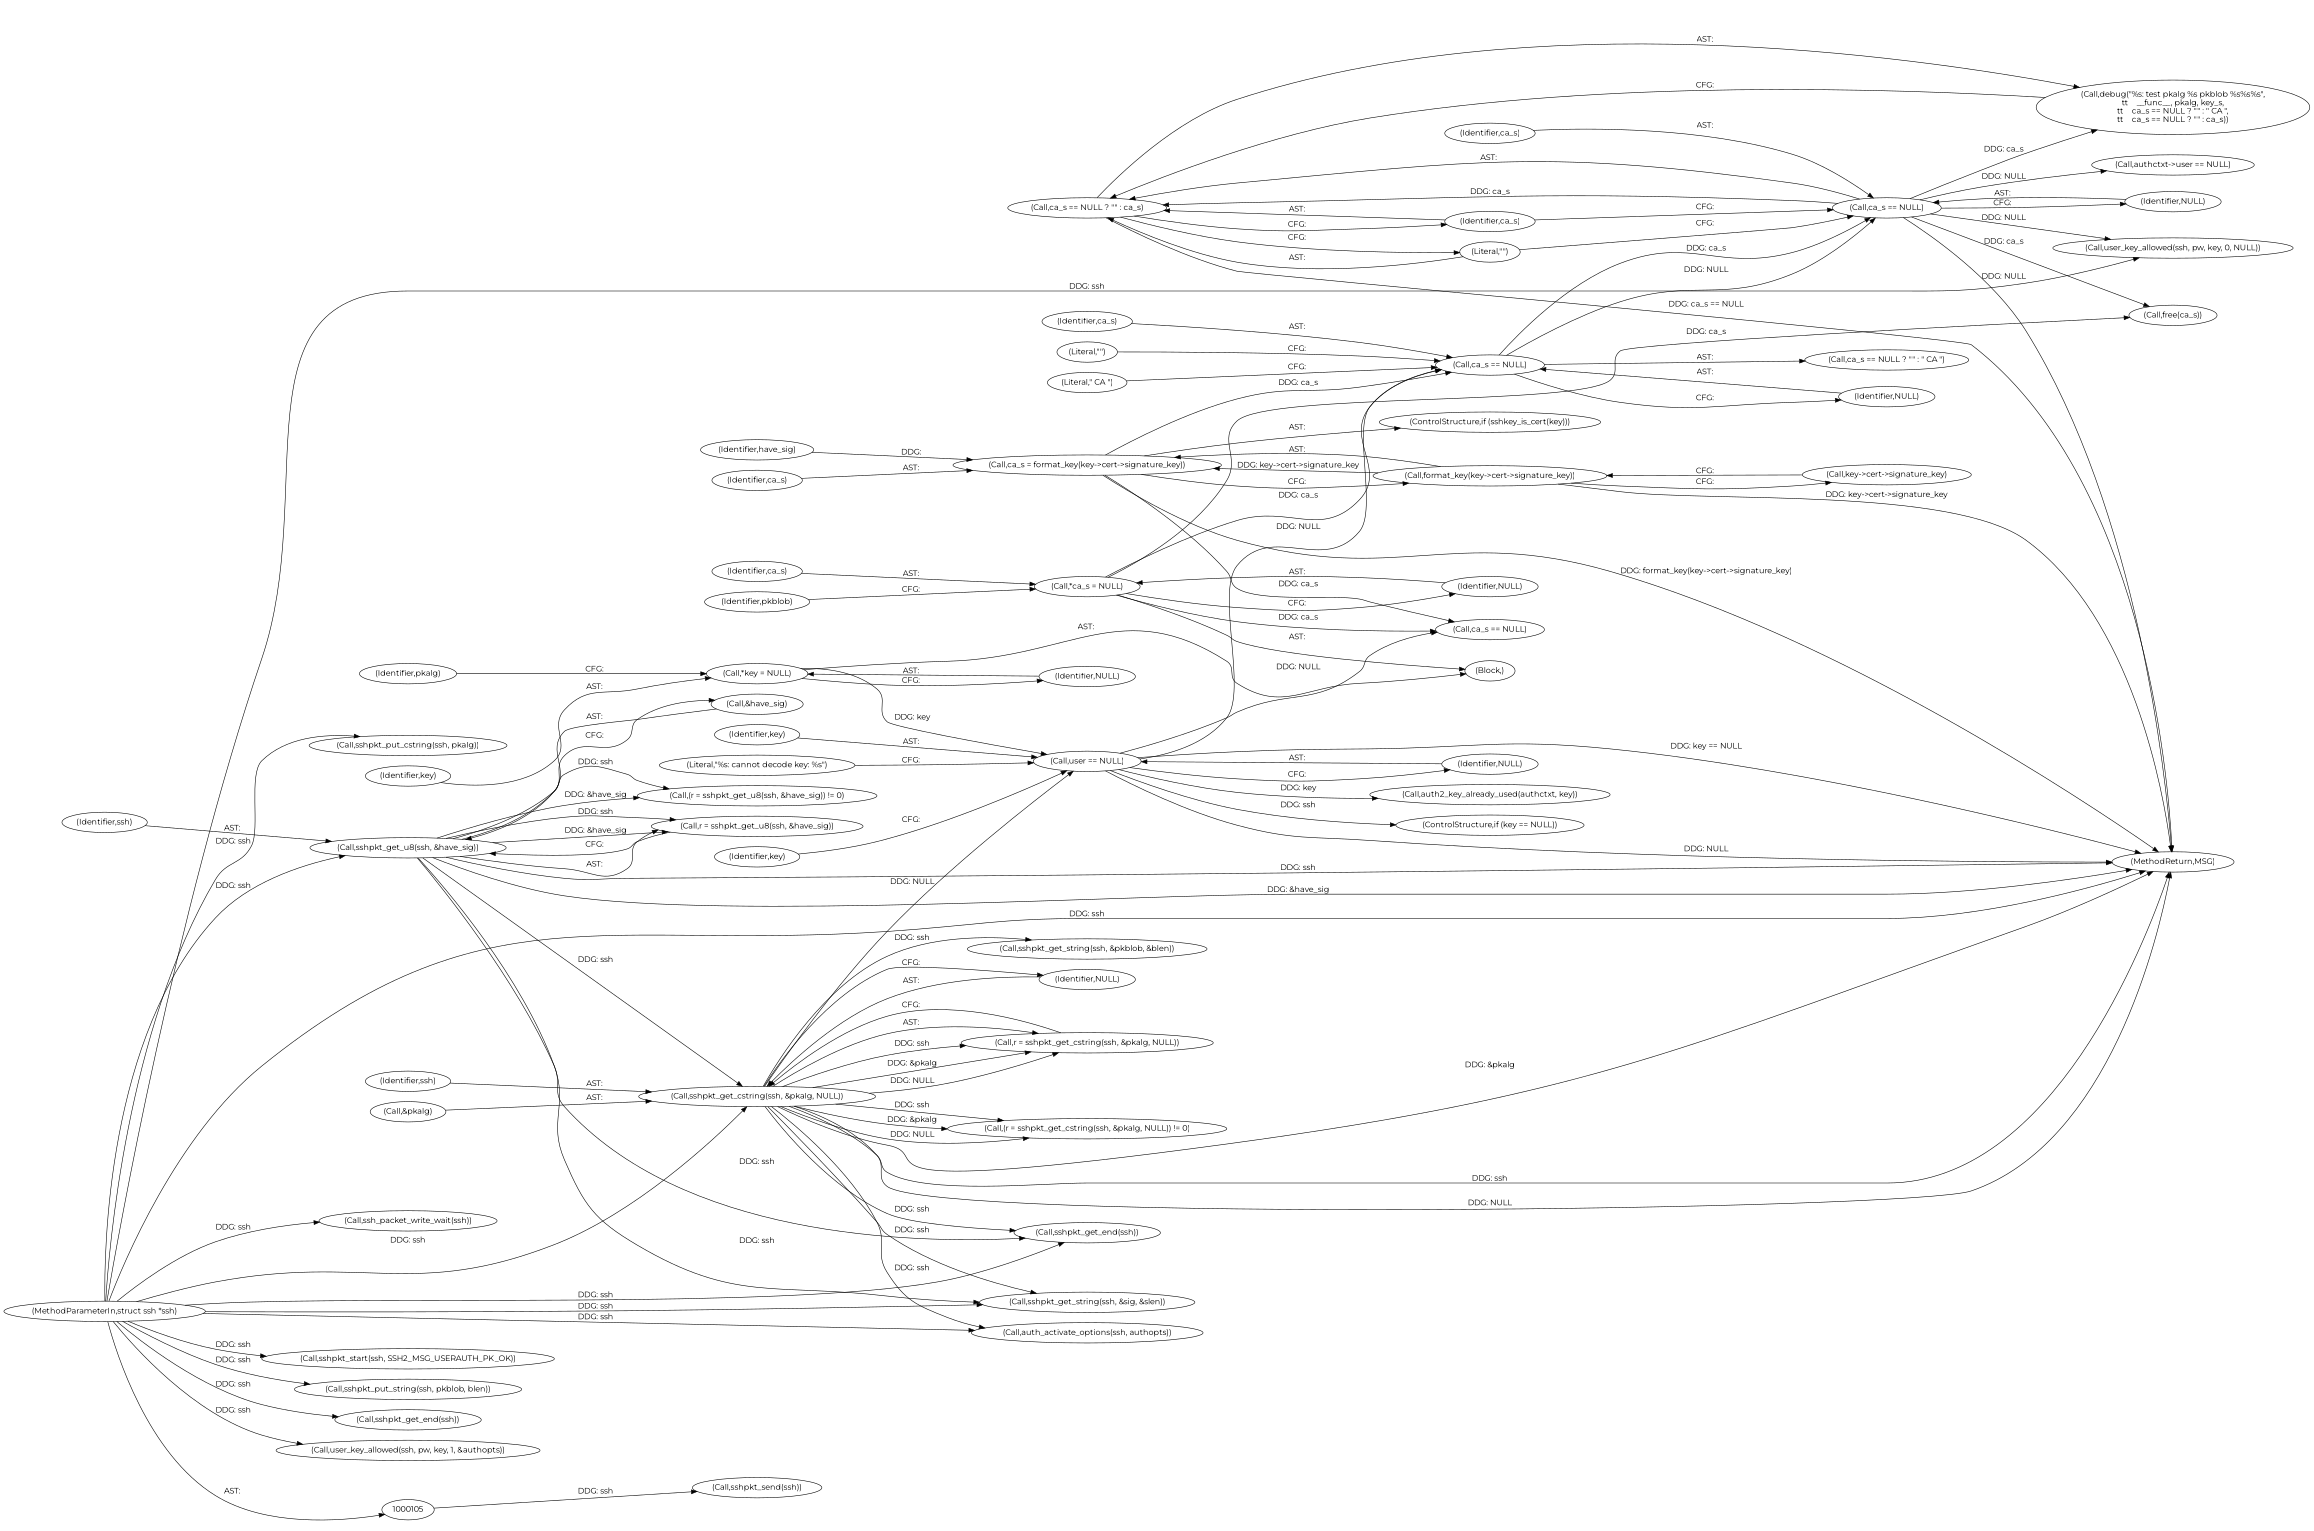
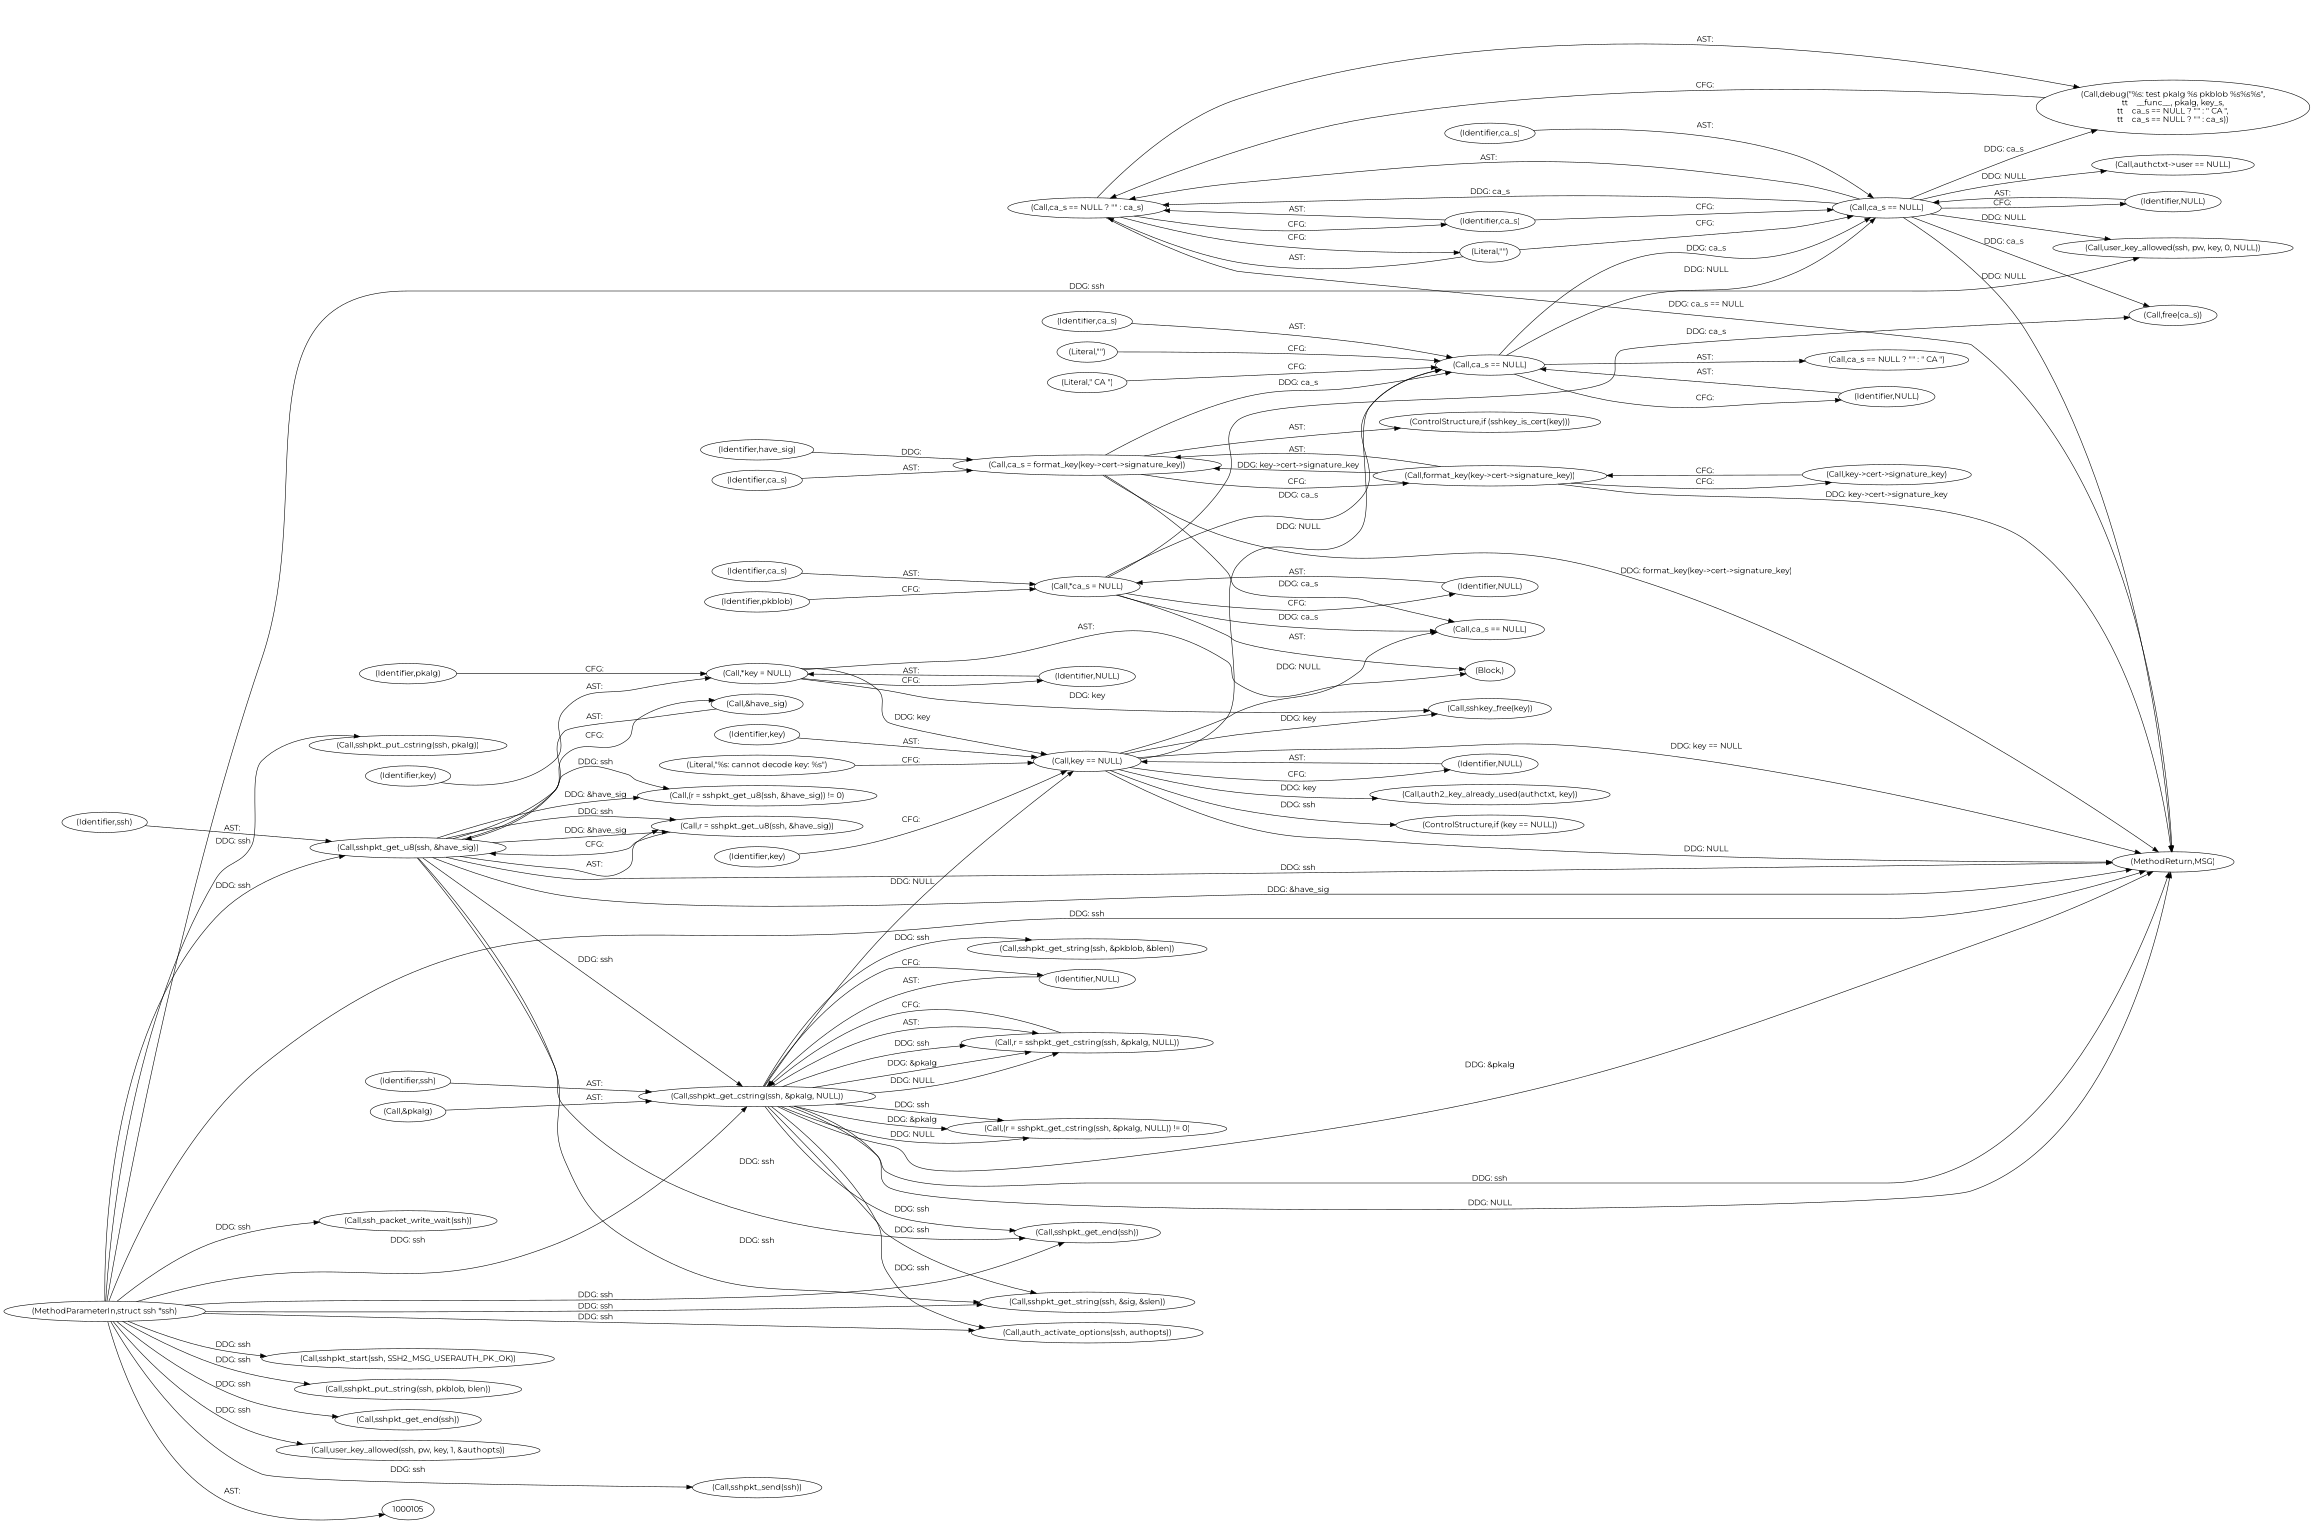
  digraph {
    fontname=Montserrat
    rankdir=LR
    node [fontname=Montserrat]
    edge [fontname=Montserrat]
    n1 [label="(Call,ca_s == NULL ? \"\" : ca_s)"]
    n2 [label="(Identifier,ca_s)"]
    n3 [label="(MethodReturn,MSG)"]
    n4 [label="(Call,debug(\"%s: test pkalg %s pkblob %s%s%s\",\n\t\t    __func__, pkalg, key_s,\n\t\t    ca_s == NULL ? \"\" : \" CA \",\n\t\t    ca_s == NULL ? \"\" : ca_s))"]
    n5 [label="(Literal,\"\")"]
    n6 [label="(Call,ca_s == NULL)"]
    n7 [label="(Call,authctxt->user == NULL)"]
    n8 [label="(Identifier,NULL)"]
    n9 [label="(Call,user_key_allowed(ssh, pw, key, 0, NULL))"]
    n10 [label="(Call,free(ca_s))"]
    n11 [label="(Call,ca_s == NULL)"]
    n12 [label="(Call,ca_s == NULL ? \"\" : \" CA \")"]
    n13 [label="(Identifier,NULL)"]
    n14 [label="(Call,ca_s = format_key(key->cert->signature_key))"]
    n15 [label="(Call,format_key(key->cert->signature_key))"]
    n16 [label="(ControlStructure,if (sshkey_is_cert(key)))"]
    n17 [label="(Call,ca_s == NULL)"]
    n18 [label="(Call,key->cert->signature_key)"]
    n19 [label="(Call,*ca_s = NULL)"]
    n20 [label="(Block,)"]
    n21 [label="(Identifier,NULL)"]
-   n22 [label="(Call,user == NULL)"]
+   n22 [label="(Call,key == NULL)"]
    n23 [label="(Call,auth2_key_already_used(authctxt, key))"]
    n24 [label="(ControlStructure,if (key == NULL))"]
    n25 [label="(Identifier,NULL)"]
+   n26 [label="(Call,sshkey_free(key))"]
    n27 [label="(Call,*key = NULL)"]
    n28 [label="(Identifier,NULL)"]
    n29 [label="(Call,sshpkt_get_cstring(ssh, &pkalg, NULL))"]
    n30 [label="(Identifier,NULL)"]
    n31 [label="(Call,r = sshpkt_get_cstring(ssh, &pkalg, NULL))"]
    n32 [label="(Call,(r = sshpkt_get_cstring(ssh, &pkalg, NULL)) != 0)"]
    n33 [label="(Call,sshpkt_get_string(ssh, &pkblob, &blen))"]
    n34 [label="(Call,sshpkt_get_end(ssh))"]
    n35 [label="(Call,auth_activate_options(ssh, authopts))"]
    n36 [label="(Call,sshpkt_get_string(ssh, &sig, &slen))"]
    n37 [label="(Call,sshpkt_get_u8(ssh, &have_sig))"]
    n38 [label="(Call,&have_sig)"]
    n39 [label="(Call,r = sshpkt_get_u8(ssh, &have_sig))"]
    n40 [label="(Call,(r = sshpkt_get_u8(ssh, &have_sig)) != 0)"]
    n41 [label="(MethodParameterIn,struct ssh *ssh)"]
    n42 [label="(Call,sshpkt_start(ssh, SSH2_MSG_USERAUTH_PK_OK))"]
    n43 [label="(Call,sshpkt_put_string(ssh, pkblob, blen))"]
    n44 [label="(Call,sshpkt_get_end(ssh))"]
    n45 [label="(Call,user_key_allowed(ssh, pw, key, 1, &authopts))"]
    n46 [label="(Call,sshpkt_send(ssh))"]
    n47 [label="(Call,ssh_packet_write_wait(ssh))"]
    n48 [label="(Call,sshpkt_put_cstring(ssh, pkalg))"]
    1000105
    n50 [label="(Identifier,key)"]
    n51 [label="(Identifier,ca_s)"]
    n52 [label="(Identifier,key)"]
    n53 [label="(Identifier,have_sig)"]
    n54 [label="(Identifier,pkalg)"]
    n55 [label="(Identifier,pkblob)"]
    n56 [label="(Identifier,ssh)"]
    n57 [label="(Identifier,ssh)"]
    n58 [label="(Literal,\"\")"]
    n59 [label="(Identifier,ca_s)"]
    n60 [label="(Literal,\" CA \")"]
    n61 [label="(Call,&pkalg)"]
    n62 [label="(Literal,\"%s: cannot decode key: %s\")"]
    n63 [label="(Identifier,ca_s)"]
    n64 [label="(Identifier,key)"]
    n65 [label="(Identifier,ca_s)"]
    n1 -> n2 [label="CFG: "]
    n1 -> n3 [label="DDG: ca_s == NULL"]
    n1 -> n4 [label="AST: "]
    n1 -> n5 [label="CFG: "]
    n2 -> n1 [label="AST: "]
    n2 -> n6 [label="CFG: "]
    n4 -> n1 [label="CFG: "]
    n5 -> n1 [label="AST: "]
    n5 -> n6 [label="CFG: "]
    n6 -> n1 [label="AST: "]
    n6 -> n1 [label="DDG: ca_s"]
    n6 -> n3 [label="DDG: NULL"]
    n6 -> n4 [label="DDG: ca_s"]
    n6 -> n7 [label="DDG: NULL"]
    n6 -> n8 [label="CFG: "]
    n6 -> n9 [label="DDG: NULL"]
    n6 -> n10 [label="DDG: ca_s"]
    n8 -> n6 [label="AST: "]
    n11 -> n6 [label="DDG: ca_s"]
    n11 -> n6 [label="DDG: NULL"]
    n11 -> n12 [label="AST: "]
    n11 -> n13 [label="CFG: "]
    n13 -> n11 [label="AST: "]
    n14 -> n3 [label="DDG: format_key(key->cert->signature_key)"]
    n14 -> n11 [label="DDG: ca_s"]
    n14 -> n15 [label="CFG: "]
    n14 -> n16 [label="AST: "]
    n14 -> n17 [label="DDG: ca_s"]
    n15 -> n3 [label="DDG: key->cert->signature_key"]
    n15 -> n14 [label="AST: "]
    n15 -> n14 [label="DDG: key->cert->signature_key"]
    n15 -> n18 [label="CFG: "]
    n18 -> n15 [label="CFG: "]
    n19 -> n10 [label="DDG: ca_s"]
    n19 -> n11 [label="DDG: ca_s"]
    n19 -> n17 [label="DDG: ca_s"]
    n19 -> n20 [label="AST: "]
    n19 -> n21 [label="CFG: "]
    n21 -> n19 [label="AST: "]
    n22 -> n3 [label="DDG: key == NULL"]
    n22 -> n3 [label="DDG: NULL"]
    n22 -> n11 [label="DDG: NULL"]
    n22 -> n17 [label="DDG: NULL"]
    n22 -> n23 [label="DDG: key"]
    n22 -> n24 [label="DDG: ssh"]
    n22 -> n25 [label="CFG: "]
+   n22 -> n26 [label="DDG: key"]
    n25 -> n22 [label="AST: "]
    n27 -> n20 [label="AST: "]
    n27 -> n22 [label="DDG: key"]
+   n27 -> n26 [label="DDG: key"]
    n27 -> n28 [label="CFG: "]
    n28 -> n27 [label="AST: "]
    n29 -> n3 [label="DDG: &pkalg"]
    n29 -> n3 [label="DDG: ssh"]
    n29 -> n3 [label="DDG: NULL"]
    n29 -> n22 [label="DDG: NULL"]
    n29 -> n30 [label="CFG: "]
    n29 -> n31 [label="AST: "]
    n29 -> n31 [label="DDG: ssh"]
    n29 -> n31 [label="DDG: &pkalg"]
    n29 -> n31 [label="DDG: NULL"]
    n29 -> n32 [label="DDG: ssh"]
    n29 -> n32 [label="DDG: &pkalg"]
    n29 -> n32 [label="DDG: NULL"]
    n29 -> n33 [label="DDG: ssh"]
    n29 -> n34 [label="DDG: ssh"]
    n29 -> n35 [label="DDG: ssh"]
    n29 -> n36 [label="DDG: ssh"]
    n30 -> n29 [label="AST: "]
    n31 -> n29 [label="CFG: "]
    n37 -> n3 [label="DDG: &have_sig"]
    n37 -> n3 [label="DDG: ssh"]
    n37 -> n29 [label="DDG: ssh"]
    n37 -> n34 [label="DDG: ssh"]
    n37 -> n36 [label="DDG: ssh"]
    n37 -> n38 [label="CFG: "]
    n37 -> n39 [label="AST: "]
    n37 -> n39 [label="DDG: ssh"]
    n37 -> n39 [label="DDG: &have_sig"]
    n37 -> n40 [label="DDG: ssh"]
    n37 -> n40 [label="DDG: &have_sig"]
    n38 -> n37 [label="AST: "]
    n39 -> n37 [label="CFG: "]
    n41 -> n3 [label="DDG: ssh"]
    n41 -> n9 [label="DDG: ssh"]
    n41 -> n29 [label="DDG: ssh"]
    n41 -> n34 [label="DDG: ssh"]
    n41 -> n35 [label="DDG: ssh"]
    n41 -> n36 [label="DDG: ssh"]
    n41 -> n37 [label="DDG: ssh"]
    n41 -> n42 [label="DDG: ssh"]
    n41 -> n43 [label="DDG: ssh"]
    n41 -> n44 [label="DDG: ssh"]
    n41 -> n45 [label="DDG: ssh"]
-   1000105 -> n46 [label="DDG: ssh"]
+   n41 -> n46 [label="DDG: ssh"]
    n41 -> n47 [label="DDG: ssh"]
    n41 -> n48 [label="DDG: ssh"]
    n41 -> 1000105 [label="AST: "]
    n50 -> n27 [label="AST: "]
    n51 -> n11 [label="AST: "]
    n52 -> n22 [label="AST: "]
    n53 -> n14 [label="DDG: "]
    n54 -> n27 [label="CFG: "]
    n55 -> n19 [label="CFG: "]
    n56 -> n29 [label="AST: "]
    n57 -> n37 [label="AST: "]
    n58 -> n11 [label="CFG: "]
    n59 -> n6 [label="AST: "]
    n60 -> n11 [label="CFG: "]
    n61 -> n29 [label="AST: "]
    n62 -> n22 [label="CFG: "]
    n63 -> n19 [label="AST: "]
    n64 -> n22 [label="CFG: "]
    n65 -> n14 [label="AST: "]
  }
